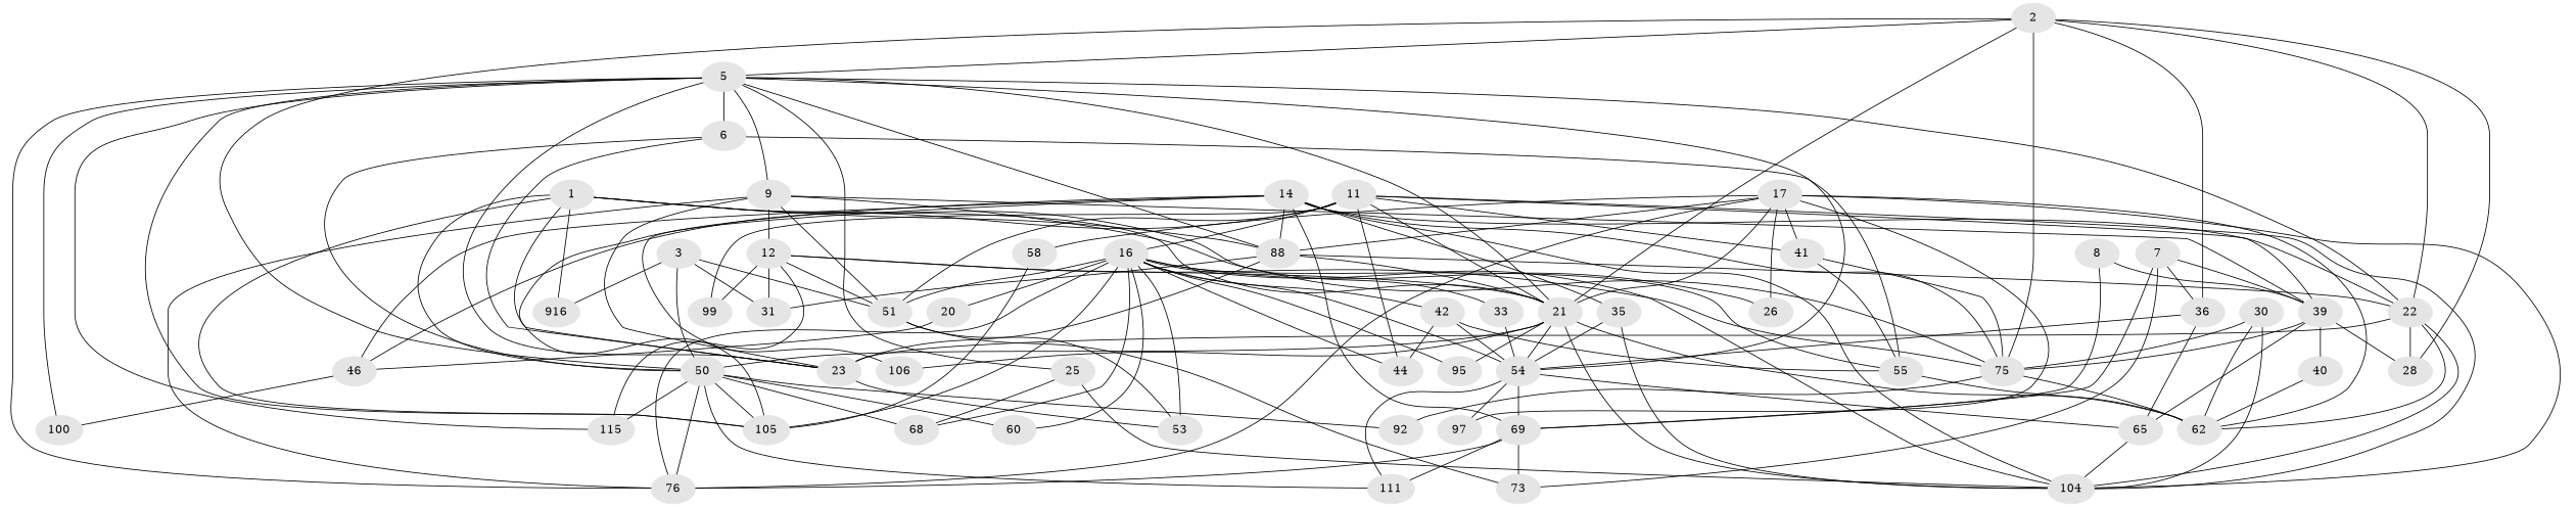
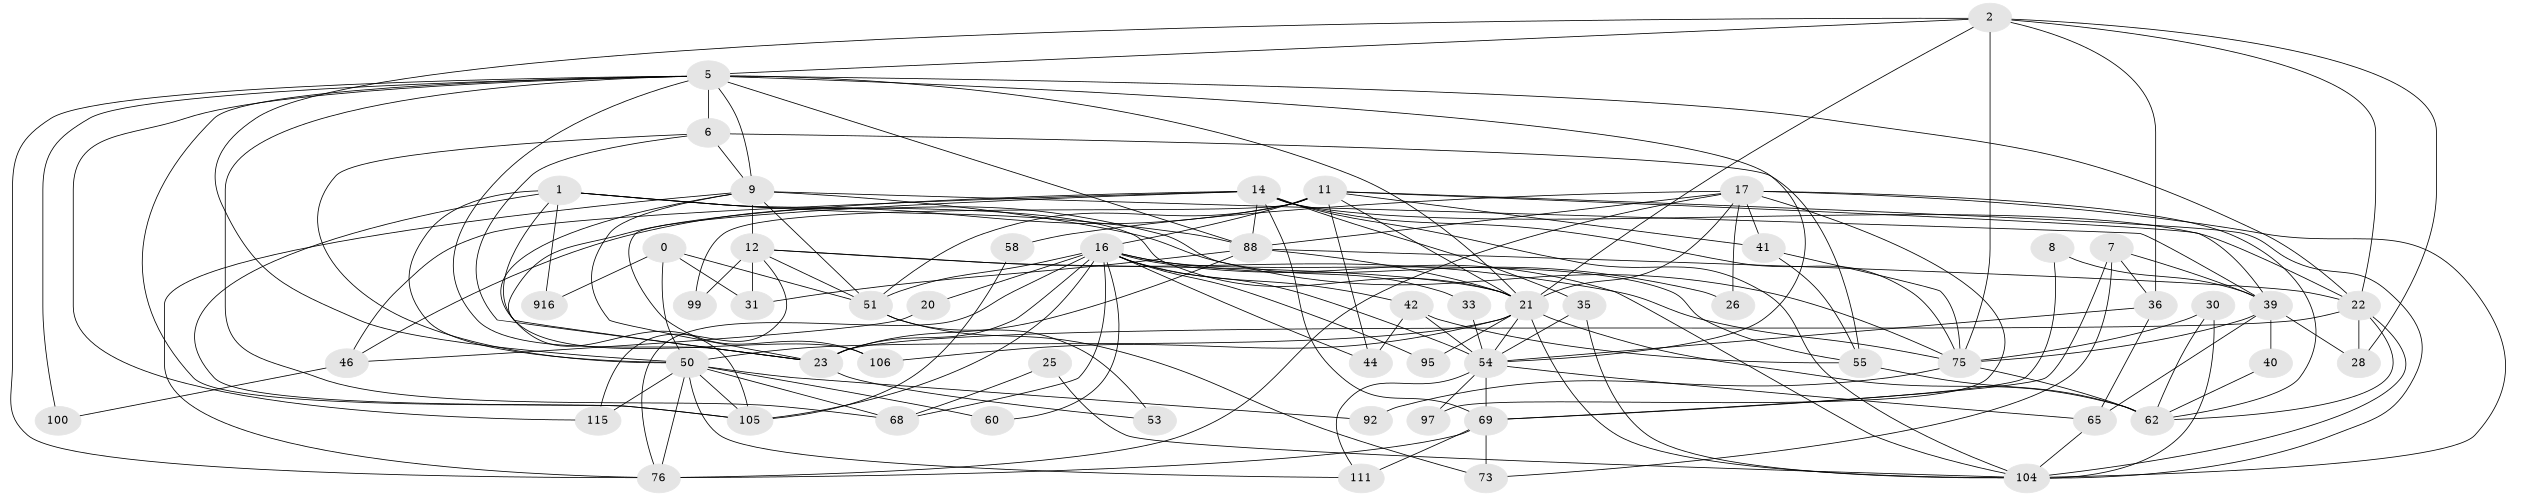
  graph {
    node [color=gray90 style=filled]
    1 [super="+13+67"]
    n2 [label=88 super="+48+102"]
    21 [super="+74+49+108+28"]
    23 [super="+34+112"]
    n5 [label=75 super="+94"]
    50 [super="+56+117+71"]
    105 [super="+113"]
    n8 [label=916]
    22 [super="+38+70"]
    31
    106
    54 [super="+64+63"]
    104 [super="+110"]
    95
    62 [super="+82"]
    53
    92
    76
    115
    60
    68
    111
    2 [super="+4"]
    5 [super="+29+78+10"]
    36
    n26 [label=28]
    6
    9 [super="+52+59"]
    25
    100
    65
-   3
+   3 [label=0]
    51 [super="+79"]
    73
    55 [super="+107"]
    39 [super="+47"]
    12 [super="+43"]
    33
    69 [super="+109"]
    97
    58
    7 [super="+85"]
    40
    8
    99
    11 [super="+32"]
    16 [super="+37+19"]
    41
    44 [super="+81"]
    46 [super="+84+86"]
    20
    26
    42 [super="+90"]
    14 [super="+101+57+24"]
    35
    17 [super="+27"]
    30
    1 -- n2
    1 -- 21
    1 -- 23
    1 -- n5
    1 -- 50
    1 -- 105
    1 -- n8 [weight=2]
    n2 -- 21
    n2 -- 23
    n2 -- 22
    n2 -- 31
    21 -- 50
    21 -- 106
    21 -- 54
    21 -- 104
    21 -- 95
    21 -- 62
    23 -- 53
    n5 -- 62
    n5 -- 92
    50 -- 105
    50 -- 92
    50 -- 76
    50 -- 115
    50 -- 60
    50 -- 68
    50 -- 111
    22 -- 23 [weight=2]
    22 -- 104
    22 -- 62
    22 -- n26
    54 -- 111
    54 -- 65
    54 -- 69
    54 -- 97
    2 -- 21
    2 -- n5
    2 -- 50
    2 -- 22
    2 -- 5
    2 -- 36
    2 -- n26
    5 -- n2
    5 -- 21
    5 -- 23
    5 -- 105
    5 -- 22
    5 -- 54
    5 -- 76
    5 -- 115
    5 -- 6
    5 -- 9
-   5 -- 25
+   5 -- 68
    5 -- 100 [weight=2]
    36 -- 54
    36 -- 65
    6 -- 23
    6 -- 50
+   6 -- 9
    6 -- 55 [weight=2]
    9 -- 23
+   9 -- 106
    9 -- 76
    9 -- 51
    9 -- 39 [weight=2]
    9 -- 12 [weight=2]
    9 -- 33
    25 -- 104
    25 -- 68
    65 -- 104
    3 -- 50
    3 -- n8
    3 -- 31
    3 -- 51
    51 -- 53
    51 -- 73
    55 -- 62
    39 -- n5
    39 -- n26
    39 -- 65 [weight=2]
    39 -- 40
    12 -- 21
    12 -- n5
    12 -- 31
    12 -- 115
    12 -- 51
    12 -- 99
    33 -- 54 [weight=2]
    69 -- 76
    69 -- 111 [weight=2]
    69 -- 73
    58 -- 105
    7 -- 36
    7 -- 73
    7 -- 39
    7 -- 69
    40 -- 62
    8 -- 39
    8 -- 69
    11 -- 21
    11 -- 104
    11 -- 51
    11 -- 39
    11 -- 99
    11 -- 16
    11 -- 41
    11 -- 44
    11 -- 46
    16 -- 105
    16 -- 54
    16 -- 104
    16 -- 95
-   16 -- 53
+   16 -- 23
    16 -- 76
    16 -- 60
    16 -- 68
    16 -- 51
    16 -- 55
    16 -- 44
    16 -- 20
    16 -- 26 [weight=2]
    16 -- 42 [weight=2]
    41 -- n5
    41 -- 55
    46 -- 100
    20 -- 46
    42 -- 54 [weight=2]
    42 -- 55
    42 -- 44 [weight=2]
    14 -- n2
    14 -- n5
    14 -- 105 [weight=2]
    14 -- 22
    14 -- 106
    14 -- 104
    14 -- 69
    14 -- 46
    14 -- 35
    35 -- 54
    35 -- 104
    17 -- n2
    17 -- 21
    17 -- 104
    17 -- 62 [weight=2]
    17 -- 76
    17 -- 97
    17 -- 58
    17 -- 41
    17 -- 26
    30 -- n5
    30 -- 104
    30 -- 62
  }
